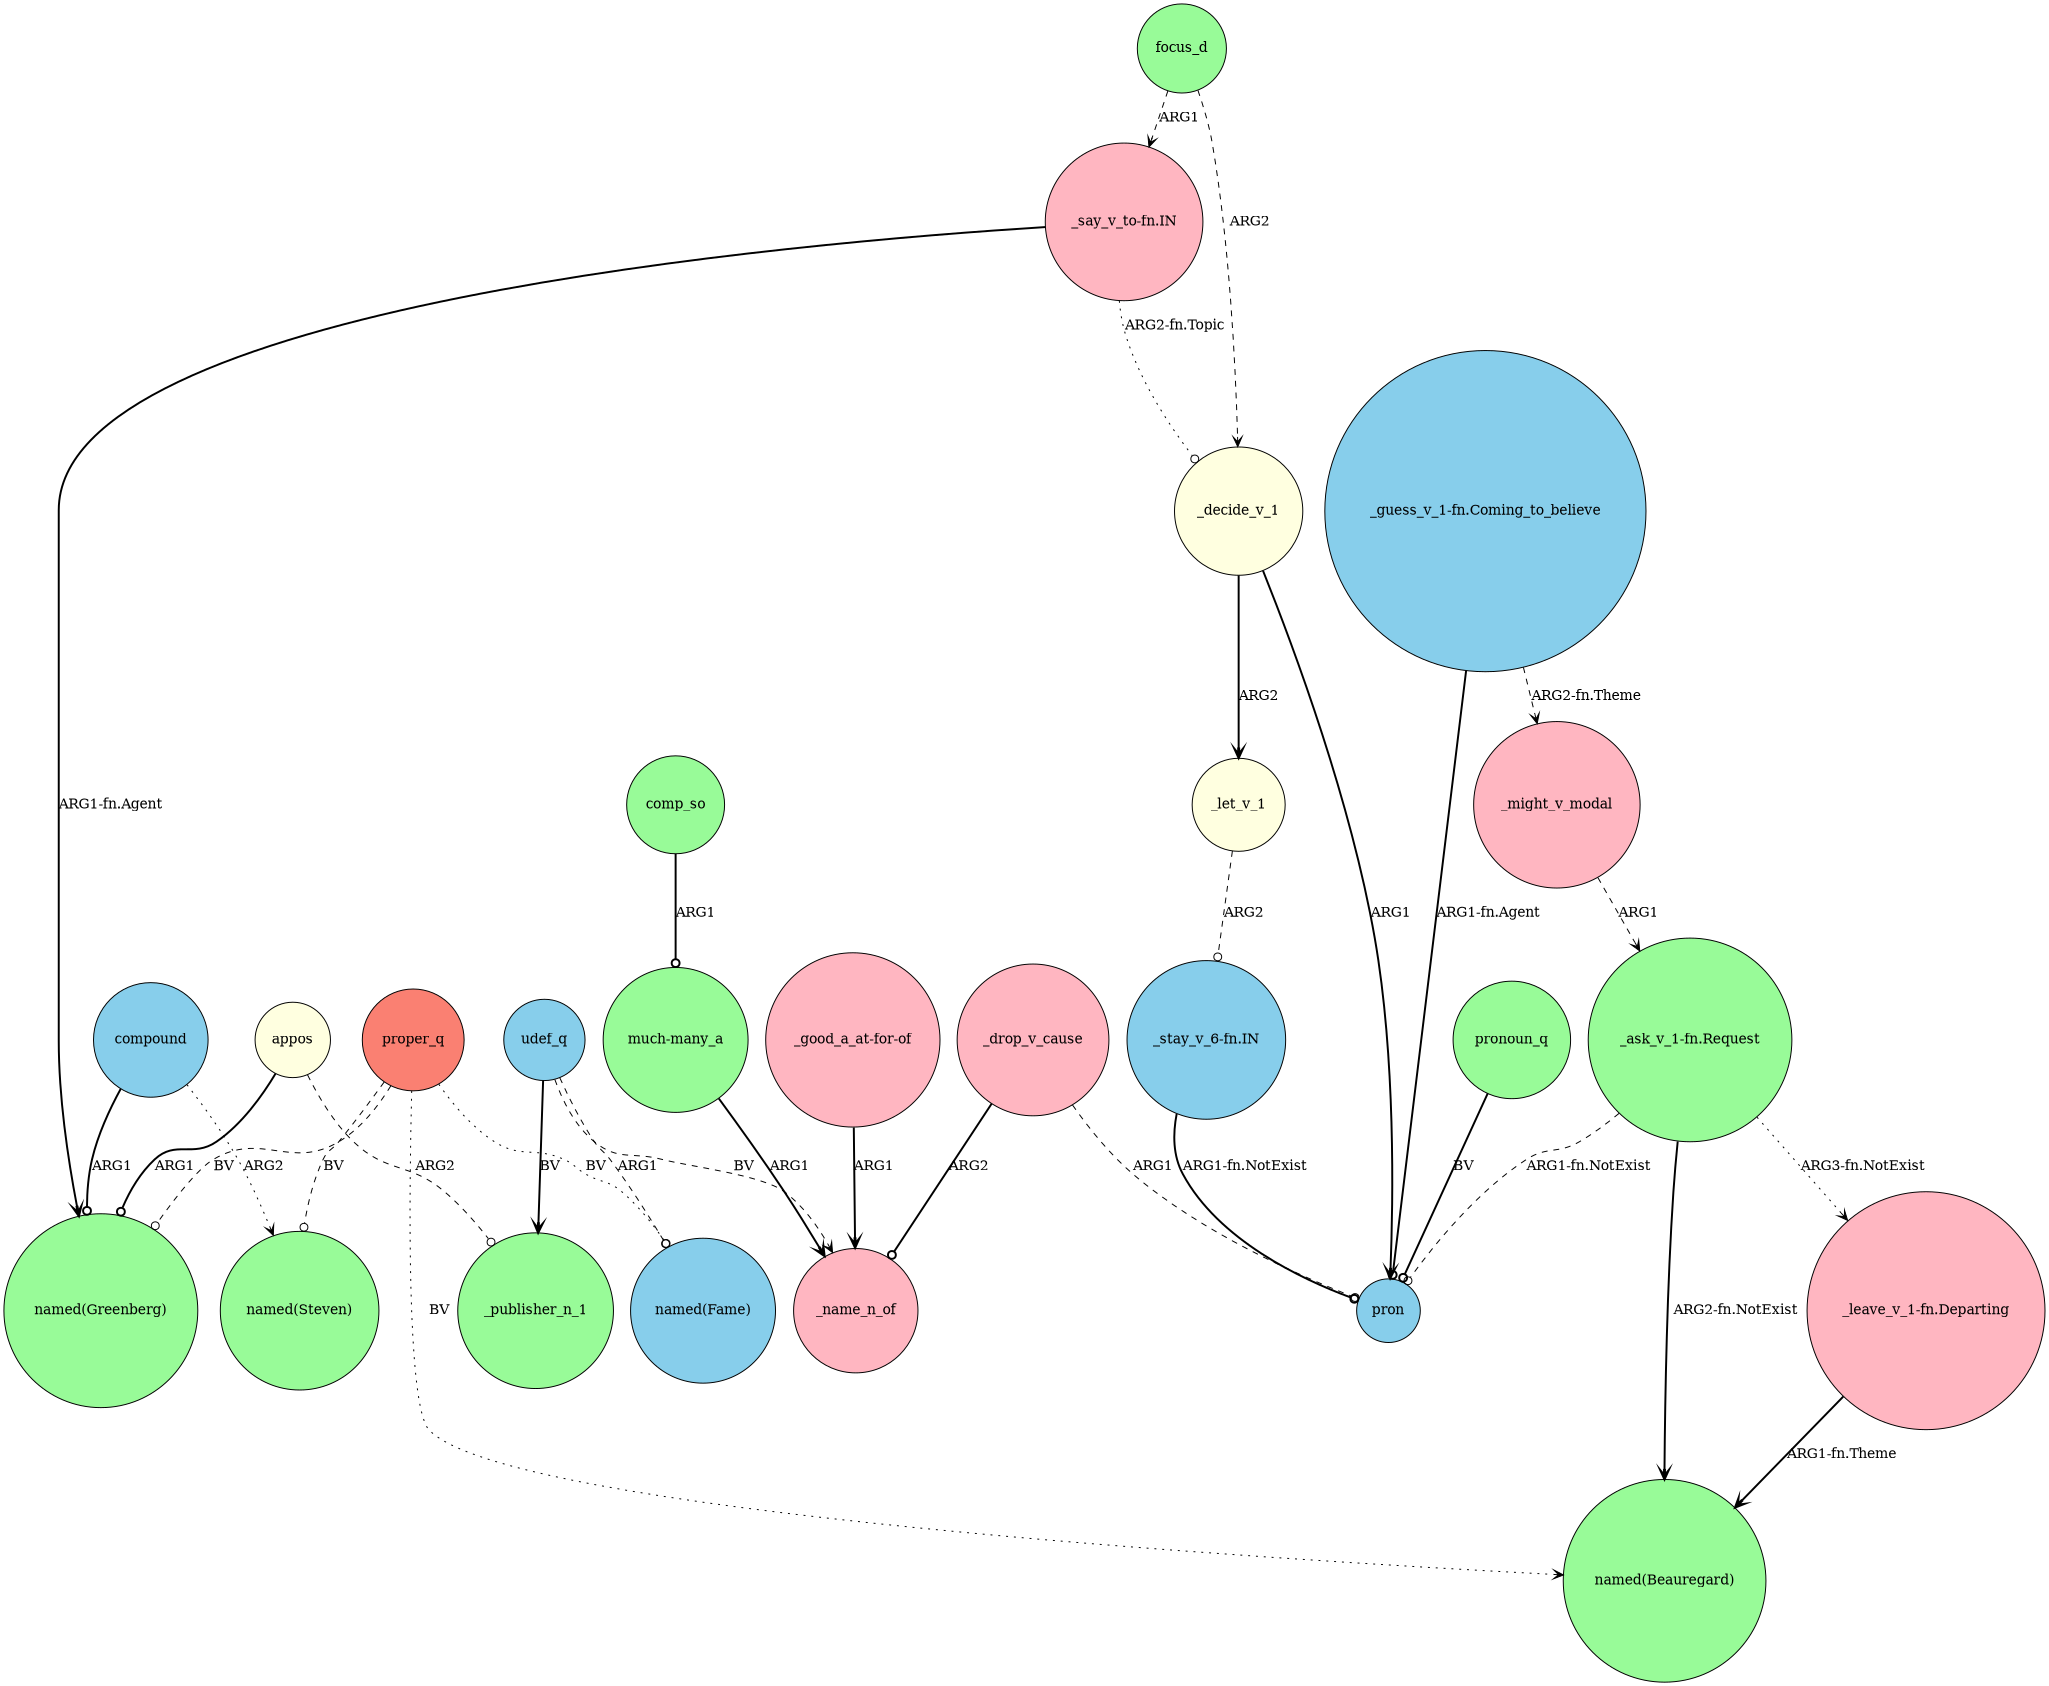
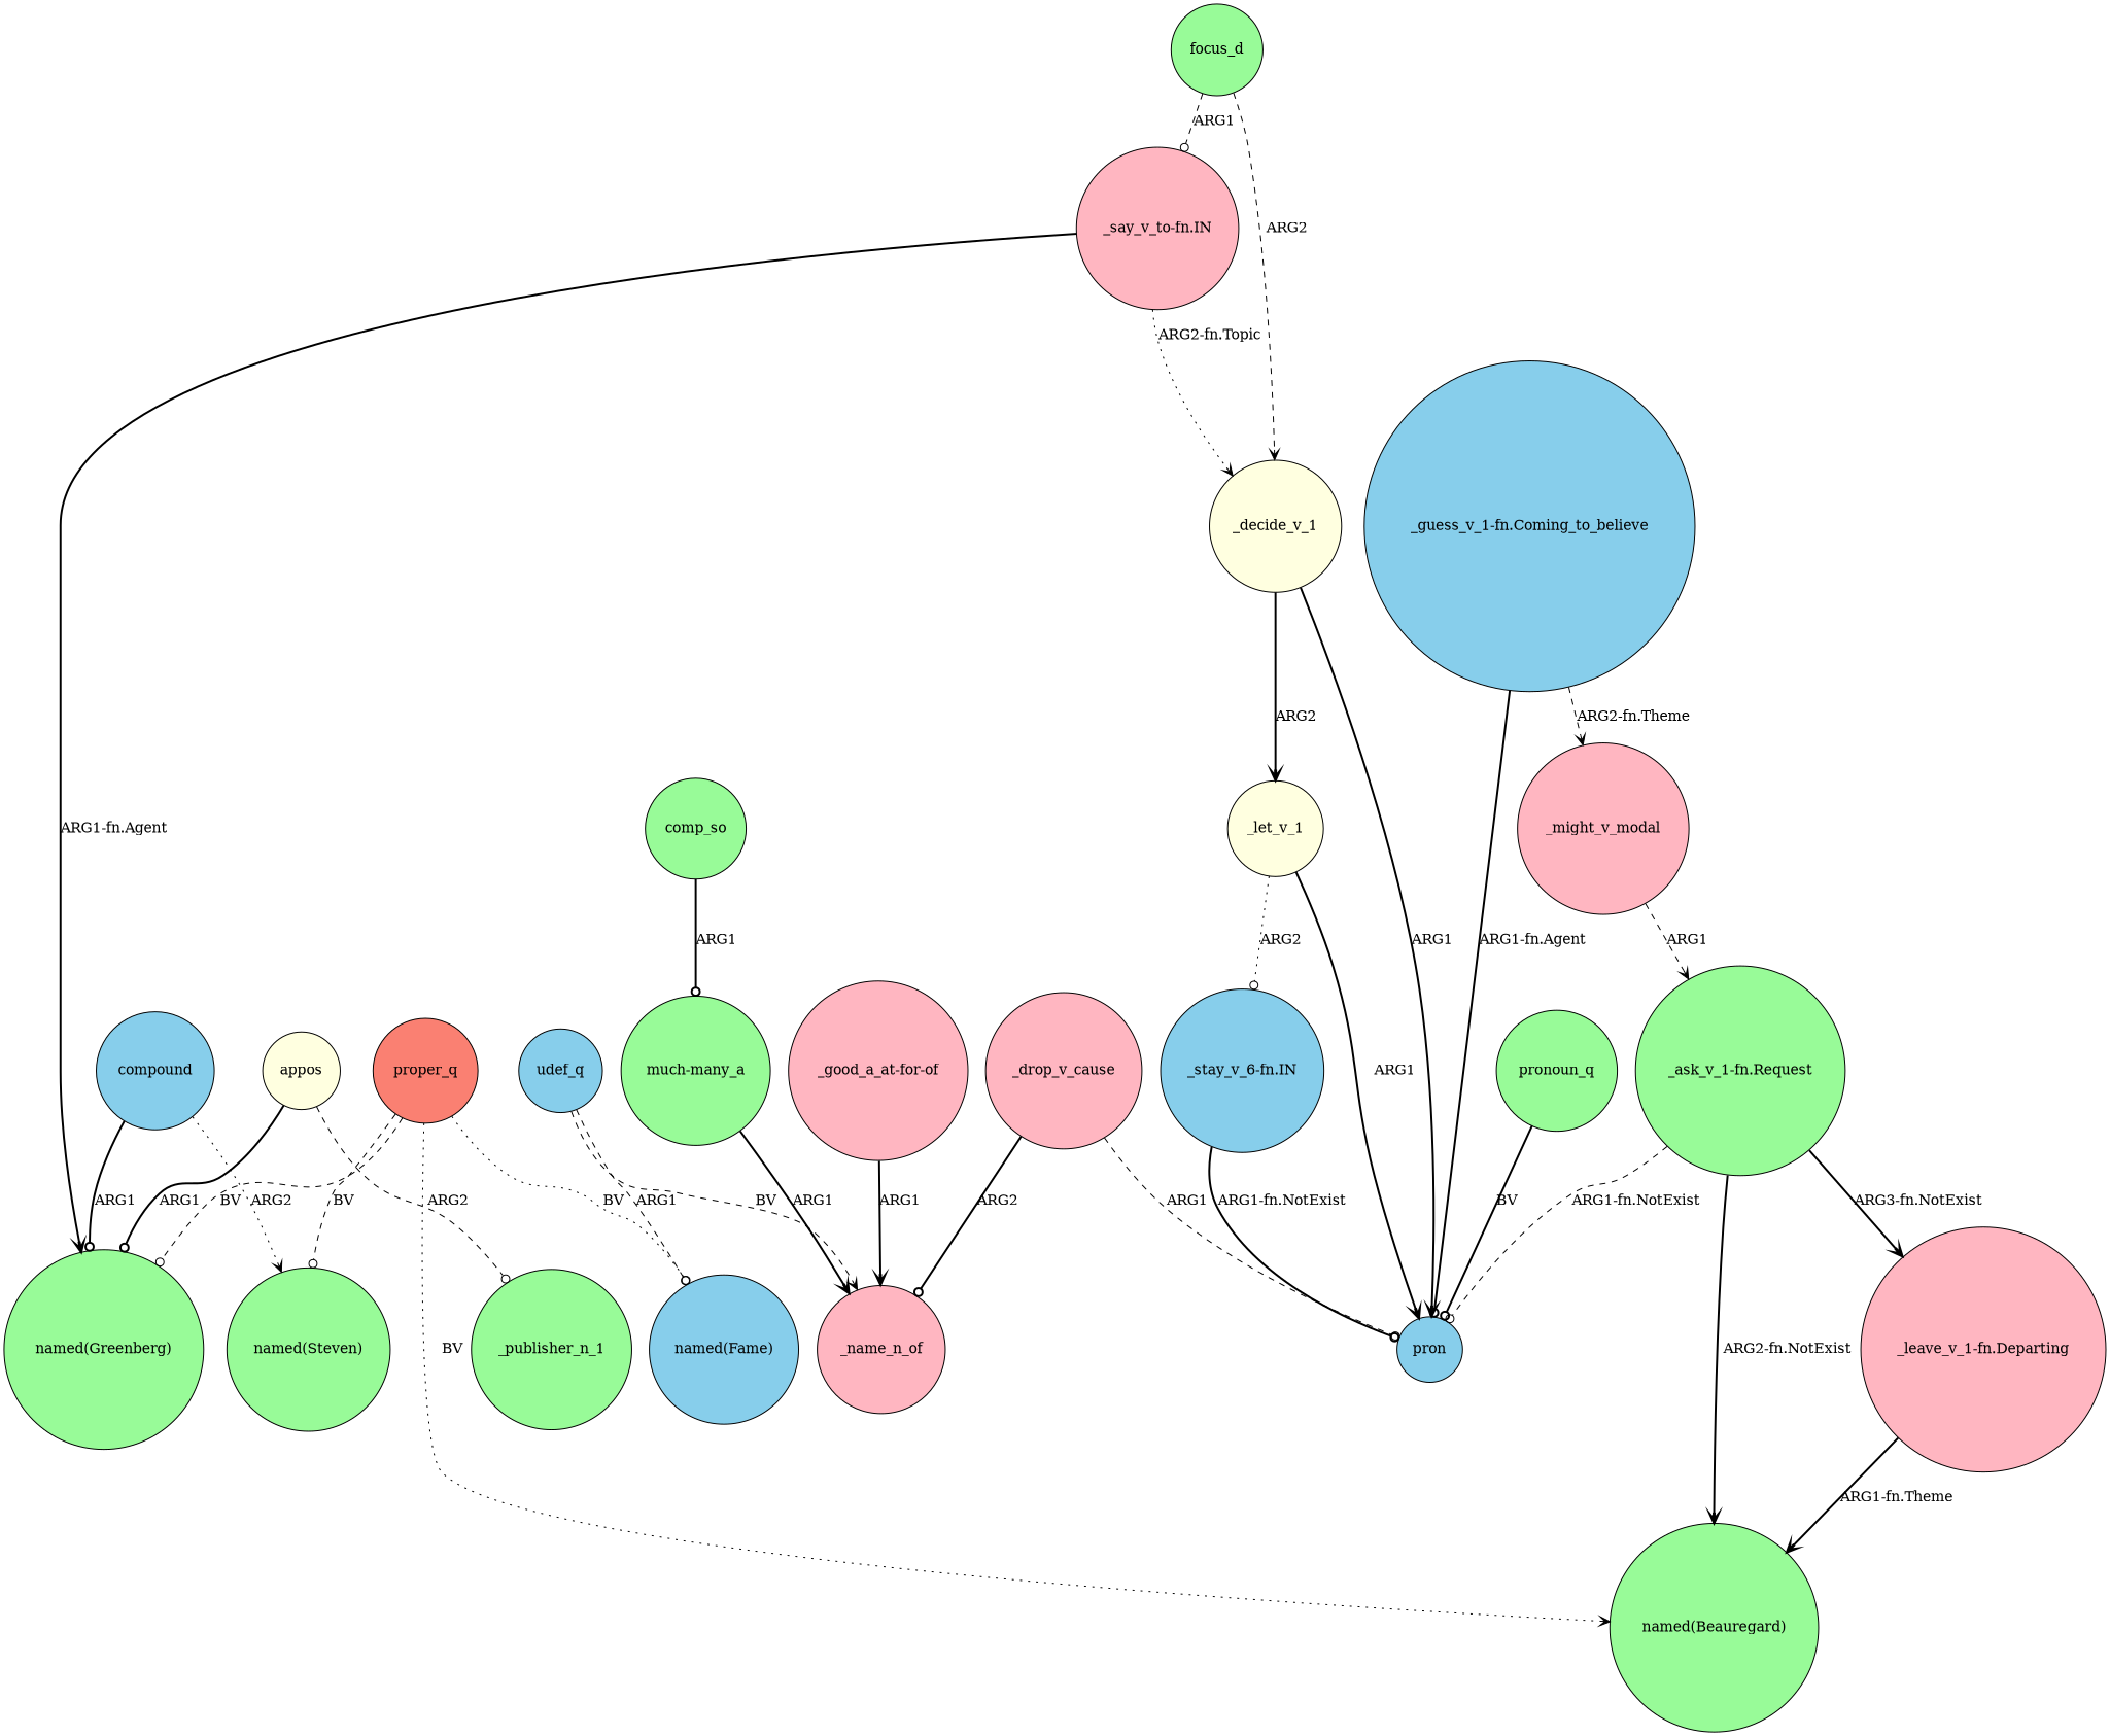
  digraph {
    node [fillcolor=palegreen shape=circle style=filled]
    edge [arrowhead=odot style=bold]
    appos [fillcolor=lightyellow]
    "named(Greenberg)"
    _publisher_n_1
    udef_q [fillcolor=skyblue]
    _name_n_of [fillcolor=lightpink]
    "named(Fame)" [fillcolor=skyblue]
    _drop_v_cause [fillcolor=lightpink]
    pron [fillcolor=skyblue]
    n9 [fillcolor=skyblue label="_stay_v_6-fn.IN"]
    _might_v_modal [fillcolor=lightpink]
    "_ask_v_1-fn.Request"
    "_leave_v_1-fn.Departing" [fillcolor=lightpink]
    "named(Beauregard)"
    proper_q [fillcolor=salmon]
    "named(Steven)"
    _decide_v_1 [fillcolor=lightyellow]
    _let_v_1 [fillcolor=lightyellow]
    "_say_v_to-fn.IN" [fillcolor=lightpink]
    pronoun_q
    compound [fillcolor=skyblue]
    focus_d
    "much-many_a"
    "_guess_v_1-fn.Coming_to_believe" [fillcolor=skyblue]
    "_good_a_at-for-of" [fillcolor=lightpink]
    comp_so
    appos -> "named(Greenberg)" [label=ARG1]
    appos -> _publisher_n_1 [label=ARG2 style=dashed]
-   udef_q -> _publisher_n_1 [arrowhead=vee label=BV]
    udef_q -> _name_n_of [arrowhead=vee label=BV style=dashed]
    udef_q -> "named(Fame)" [label=ARG1 style=dashed]
    _drop_v_cause -> _name_n_of [label=ARG2]
    _drop_v_cause -> pron [label=ARG1 style=dashed]
    n9 -> pron [label="ARG1-fn.NotExist"]
    _might_v_modal -> "_ask_v_1-fn.Request" [arrowhead=vee label=ARG1 style=dashed]
    "_ask_v_1-fn.Request" -> pron [label="ARG1-fn.NotExist" style=dashed]
-   "_ask_v_1-fn.Request" -> "_leave_v_1-fn.Departing" [arrowhead=vee label="ARG3-fn.NotExist" style=dotted]
+   "_ask_v_1-fn.Request" -> "_leave_v_1-fn.Departing" [arrowhead=vee label="ARG3-fn.NotExist"]
    "_ask_v_1-fn.Request" -> "named(Beauregard)" [arrowhead=vee label="ARG2-fn.NotExist"]
    "_leave_v_1-fn.Departing" -> "named(Beauregard)" [arrowhead=vee label="ARG1-fn.Theme"]
    proper_q -> "named(Greenberg)" [label=BV style=dashed]
    proper_q -> "named(Fame)" [label=BV style=dotted]
    proper_q -> "named(Beauregard)" [arrowhead=vee label=BV style=dotted]
    proper_q -> "named(Steven)" [label=BV style=dashed]
    _decide_v_1 -> pron [arrowhead=vee label=ARG1]
    _decide_v_1 -> _let_v_1 [arrowhead=vee label=ARG2]
-   _let_v_1 -> n9 [label=ARG2 style=dashed]
+   _let_v_1 -> pron [arrowhead=vee label=ARG1]
+   _let_v_1 -> n9 [label=ARG2 style=dotted]
    "_say_v_to-fn.IN" -> "named(Greenberg)" [arrowhead=vee label="ARG1-fn.Agent"]
-   "_say_v_to-fn.IN" -> _decide_v_1 [label="ARG2-fn.Topic" style=dotted]
+   "_say_v_to-fn.IN" -> _decide_v_1 [arrowhead=vee label="ARG2-fn.Topic" style=dotted]
    pronoun_q -> pron [label=BV]
    compound -> "named(Greenberg)" [label=ARG1]
    compound -> "named(Steven)" [arrowhead=vee label=ARG2 style=dotted]
    focus_d -> _decide_v_1 [arrowhead=vee label=ARG2 style=dashed]
-   focus_d -> "_say_v_to-fn.IN" [arrowhead=vee label=ARG1 style=dashed]
+   focus_d -> "_say_v_to-fn.IN" [label=ARG1 style=dashed]
    "much-many_a" -> _name_n_of [arrowhead=vee label=ARG1]
    "_guess_v_1-fn.Coming_to_believe" -> pron [label="ARG1-fn.Agent"]
    "_guess_v_1-fn.Coming_to_believe" -> _might_v_modal [arrowhead=vee label="ARG2-fn.Theme" style=dashed]
    "_good_a_at-for-of" -> _name_n_of [arrowhead=vee label=ARG1]
    comp_so -> "much-many_a" [label=ARG1]
  }
